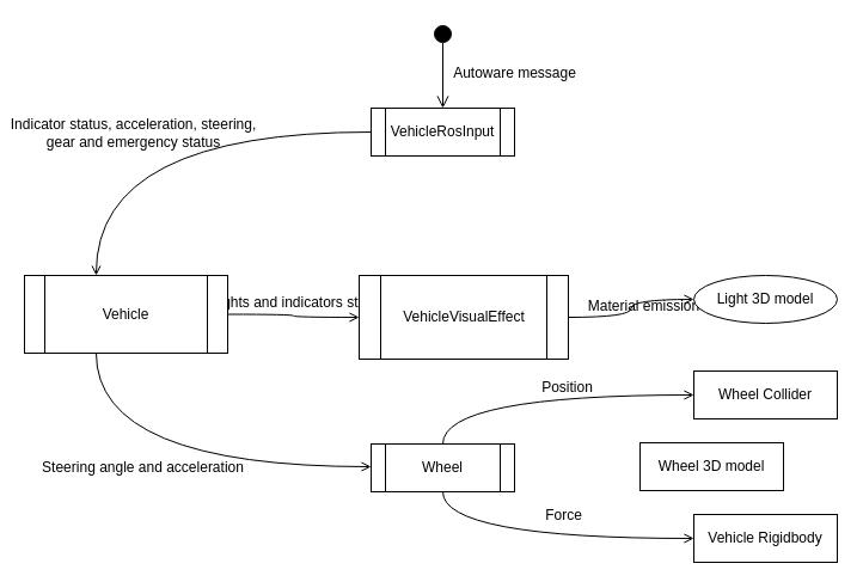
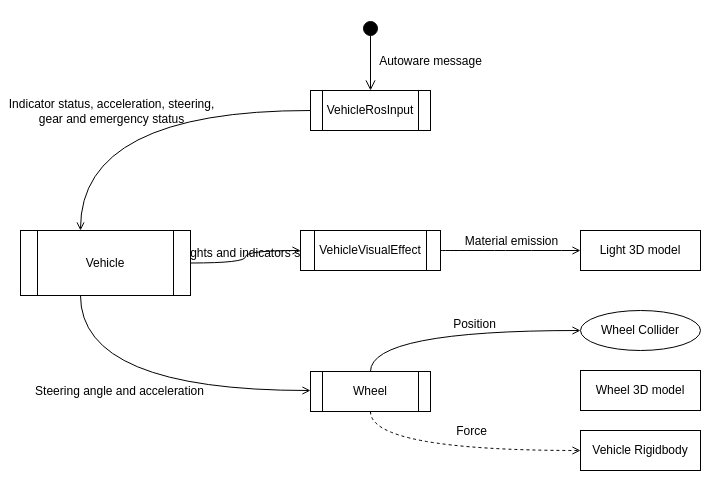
  <mxCell id="0" />
  <mxCell id="1" parent="0" />
  <mxCell id="2" style="edgeStyle=orthogonalEdgeStyle;rounded=0;orthogonalLoop=1;jettySize=auto;html=1;curved=1;endArrow=open;endFill=0;" parent="1" source="20" target="22" edge="1"><mxGeometry relative="1" as="geometry"><Array as="points"><mxPoint x="80" y="390" /></Array><mxPoint x="100" y="257" as="sourcePoint" /><mxPoint x="311" y="397" as="targetPoint" /></mxGeometry></mxCell>
  <mxCell id="3" value="Steering angle and acceleration" style="edgeLabel;html=1;align=center;verticalAlign=middle;resizable=0;points=[];labelBackgroundColor=none;fontSize=12;" parent="2" vertex="1" connectable="0"><mxGeometry x="0.348" y="-34" relative="1" as="geometry"><mxPoint x="-86" y="-34" as="offset" /></mxGeometry></mxCell>
  <mxCell id="4" style="edgeStyle=orthogonalEdgeStyle;rounded=0;orthogonalLoop=1;jettySize=auto;html=1;curved=1;endArrow=open;endFill=0;" parent="1" source="20" target="21" edge="1"><mxGeometry relative="1" as="geometry"><mxPoint x="153" y="240" as="sourcePoint" /><mxPoint x="310" y="240.029" as="targetPoint" /><Array as="points" /></mxGeometry></mxCell>
  <mxCell id="5" value="Lights and indicators status" style="edgeLabel;html=1;align=center;verticalAlign=middle;resizable=0;points=[];labelBackgroundColor=none;fontSize=12;" parent="4" vertex="1" connectable="0"><mxGeometry x="-0.161" relative="1" as="geometry"><mxPoint x="11" y="-10" as="offset" /></mxGeometry></mxCell>
  <mxCell id="6" style="edgeStyle=orthogonalEdgeStyle;rounded=0;orthogonalLoop=1;jettySize=auto;html=1;curved=1;endArrow=open;endFill=0;labelBackgroundColor=none;" parent="1" source="19" target="20" edge="1"><mxGeometry relative="1" as="geometry"><Array as="points"><mxPoint x="80" y="110" /></Array><mxPoint x="311" y="107" as="sourcePoint" /><mxPoint x="100" y="223" as="targetPoint" /></mxGeometry></mxCell>
  <mxCell id="7" value="&lt;div style=&quot;font-size: 12px;&quot;&gt;Indicator status, acceleration, steering,&lt;/div&gt;&lt;div style=&quot;font-size: 12px;&quot;&gt;gear and emergency status&lt;/div&gt;" style="edgeLabel;html=1;align=center;verticalAlign=middle;resizable=0;points=[];labelBackgroundColor=none;fontSize=12;" parent="6" vertex="1" connectable="0"><mxGeometry x="0.367" y="-18" relative="1" as="geometry"><mxPoint x="48" y="-9" as="offset" /></mxGeometry></mxCell>
  <mxCell id="8" style="edgeStyle=orthogonalEdgeStyle;rounded=0;orthogonalLoop=1;jettySize=auto;html=1;curved=1;endArrow=open;endFill=0;" parent="1" source="21" target="15" edge="1"><mxGeometry relative="1" as="geometry"><mxPoint x="424" y="240" as="sourcePoint" /></mxGeometry></mxCell>
  <mxCell id="9" value="Material emission" style="edgeLabel;html=1;align=center;verticalAlign=middle;resizable=0;points=[];labelBackgroundColor=none;fontSize=12;" parent="8" vertex="1" connectable="0"><mxGeometry x="-0.201" y="-2" relative="1" as="geometry"><mxPoint x="14" y="-12" as="offset" /></mxGeometry></mxCell>
  <mxCell id="10" style="edgeStyle=orthogonalEdgeStyle;rounded=0;orthogonalLoop=1;jettySize=auto;html=1;curved=1;endArrow=open;endFill=0;" parent="1" source="22" target="17" edge="1"><mxGeometry relative="1" as="geometry"><Array as="points"><mxPoint x="370" y="330" /></Array><mxPoint x="370" y="380" as="sourcePoint" /></mxGeometry></mxCell>
  <mxCell id="11" value="Position" style="edgeLabel;html=1;align=center;verticalAlign=middle;resizable=0;points=[];labelBackgroundColor=none;fontSize=12;" parent="10" vertex="1" connectable="0"><mxGeometry x="0.713" y="4" relative="1" as="geometry"><mxPoint x="-71" y="-3" as="offset" /></mxGeometry></mxCell>
- <mxCell id="12" style="edgeStyle=orthogonalEdgeStyle;rounded=0;orthogonalLoop=1;jettySize=auto;html=1;curved=1;endArrow=open;endFill=0;" parent="1" source="22" target="18" edge="1"><mxGeometry relative="1" as="geometry"><Array as="points"><mxPoint x="370" y="450" /></Array><mxPoint x="370" y="414" as="sourcePoint" /></mxGeometry></mxCell>
+ <mxCell id="12" style="edgeStyle=orthogonalEdgeStyle;rounded=0;orthogonalLoop=1;jettySize=auto;html=1;curved=1;endArrow=open;endFill=0;dashed=1;" parent="1" source="22" target="18" edge="1"><mxGeometry relative="1" as="geometry"><Array as="points"><mxPoint x="370" y="450" /></Array><mxPoint x="370" y="414" as="sourcePoint" /></mxGeometry></mxCell>
  <mxCell id="13" value="Force" style="edgeLabel;html=1;align=center;verticalAlign=middle;resizable=0;points=[];labelBackgroundColor=none;fontSize=12;" parent="12" vertex="1" connectable="0"><mxGeometry x="0.107" y="12" relative="1" as="geometry"><mxPoint x="1" y="-8" as="offset" /></mxGeometry></mxCell>
  <mxCell id="14" value="Autoware message" style="html=1;verticalAlign=bottom;startArrow=circle;startFill=1;endArrow=open;startSize=6;endSize=8;elbow=vertical;rounded=0;labelBackgroundColor=none;fontSize=12;" parent="1" target="19" edge="1"><mxGeometry x="0.429" y="60" width="80" relative="1" as="geometry"><mxPoint x="370" y="20" as="sourcePoint" /><mxPoint x="367.598" y="90" as="targetPoint" /><mxPoint as="offset" /></mxGeometry></mxCell>
- <mxCell id="15" value="Light 3D model" style="ellipse;whiteSpace=wrap;strokeWidth=1;" parent="1" vertex="1"><mxGeometry x="580" y="230" width="120" height="40" as="geometry" /></mxCell>
- <mxCell id="16" value="Wheel 3D model" style="whiteSpace=wrap;strokeWidth=1;" parent="1" vertex="1"><mxGeometry x="535" y="370" width="120" height="40" as="geometry" /></mxCell>
- <mxCell id="17" value="Wheel Collider" style="whiteSpace=wrap;strokeWidth=1;" parent="1" vertex="1"><mxGeometry x="580" y="310" width="120" height="40" as="geometry" /></mxCell>
+ <mxCell id="15" value="Light 3D model" style="whiteSpace=wrap;strokeWidth=1;" parent="1" vertex="1"><mxGeometry x="580" y="230" width="120" height="40" as="geometry" /></mxCell>
+ <mxCell id="16" value="Wheel 3D model" style="whiteSpace=wrap;strokeWidth=1;" parent="1" vertex="1"><mxGeometry x="580" y="370" width="120" height="40" as="geometry" /></mxCell>
+ <mxCell id="17" value="Wheel Collider" style="ellipse;whiteSpace=wrap;strokeWidth=1;" parent="1" vertex="1"><mxGeometry x="580" y="310" width="120" height="40" as="geometry" /></mxCell>
  <mxCell id="18" value="Vehicle Rigidbody" style="whiteSpace=wrap;strokeWidth=1;" parent="1" vertex="1"><mxGeometry x="580" y="430" width="120" height="40" as="geometry" /></mxCell>
  <mxCell id="19" value="VehicleRosInput" style="shape=process;whiteSpace=wrap;html=1;backgroundOutline=1;" vertex="1" parent="1"><mxGeometry x="310" y="90" width="120" height="40" as="geometry" /></mxCell>
  <mxCell id="20" value="Vehicle" style="shape=process;whiteSpace=wrap;html=1;backgroundOutline=1;" vertex="1" parent="1"><mxGeometry x="20" y="230" width="170" height="65" as="geometry" /></mxCell>
- <mxCell id="21" value="VehicleVisualEffect" style="shape=process;whiteSpace=wrap;html=1;backgroundOutline=1;" vertex="1" parent="1"><mxGeometry x="300" y="230" width="175" height="70" as="geometry" /></mxCell>
+ <mxCell id="21" value="VehicleVisualEffect" style="shape=process;whiteSpace=wrap;html=1;backgroundOutline=1;" vertex="1" parent="1"><mxGeometry x="300" y="230" width="140" height="40" as="geometry" /></mxCell>
  <mxCell id="22" value="Wheel" style="shape=process;whiteSpace=wrap;html=1;backgroundOutline=1;" vertex="1" parent="1"><mxGeometry x="310" y="371" width="120" height="40" as="geometry" /></mxCell>
